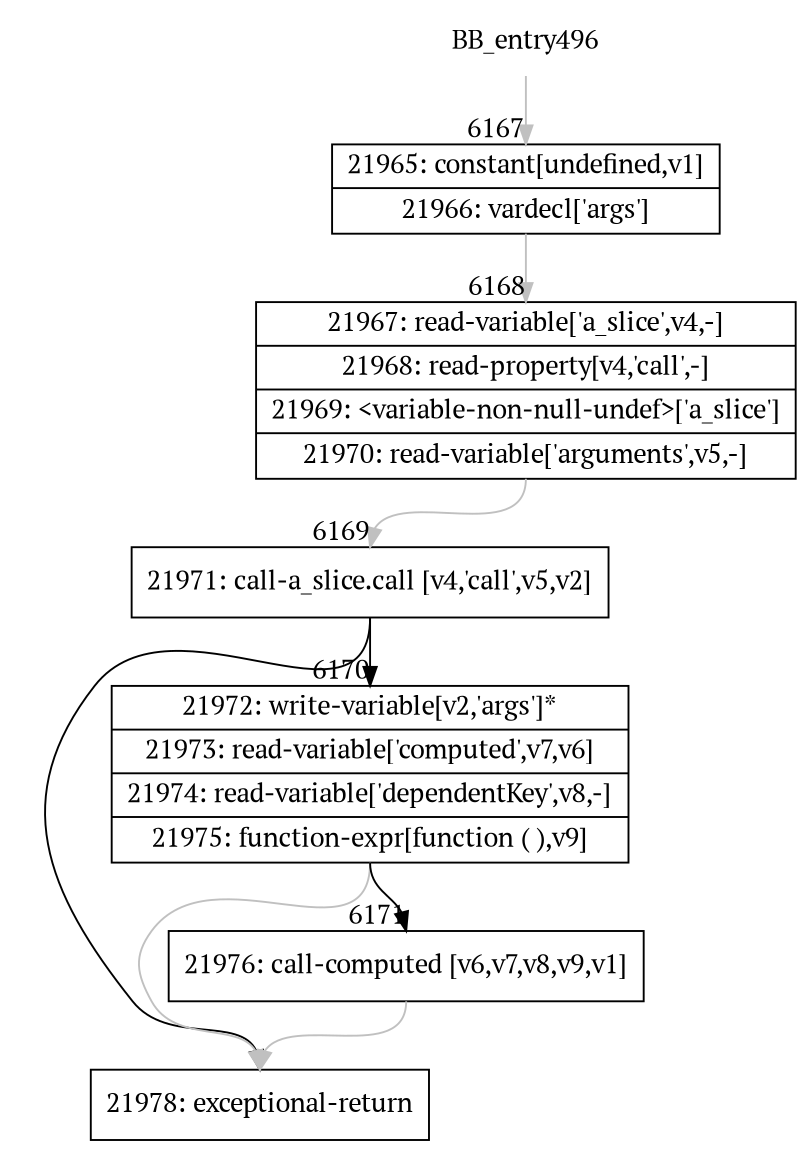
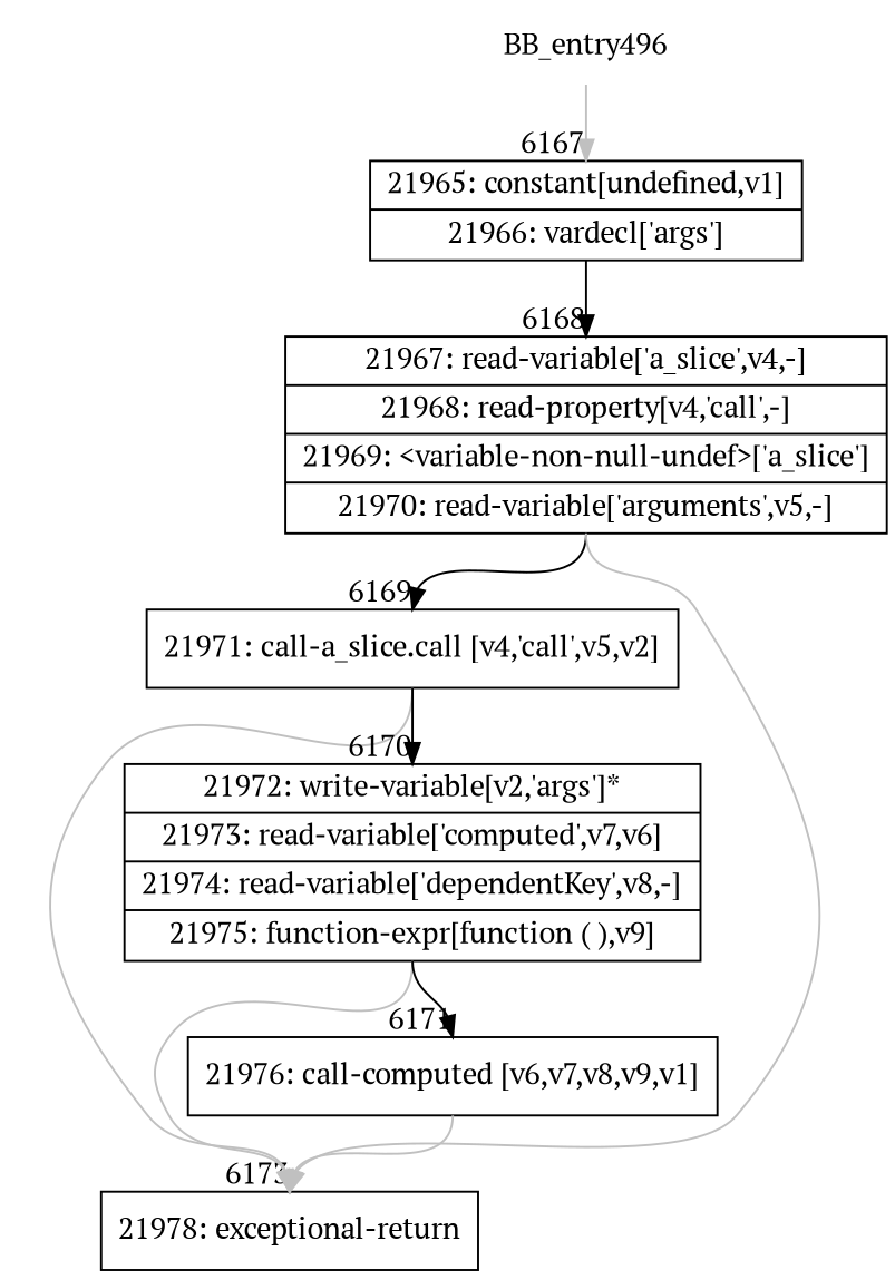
  digraph {
    fontname="PT Serif"
    rankdir=TD
    node [fontname="PT Serif" shape=record]
    edge [color=gray fontname="PT Serif" headport=n tailport=s]
    BB_entry496 [shape=none]
    n2 [label="{21965: constant[undefined,v1]|21966: vardecl['args']}"]
    n3 [label="{21967: read-variable['a_slice',v4,-]|21968: read-property[v4,'call',-]|21969: \<variable-non-null-undef\>['a_slice']|21970: read-variable['arguments',v5,-]}"]
    n4 [label="{21971: call-a_slice.call [v4,'call',v5,v2]}"]
    n5 [label="{21978: exceptional-return}"]
    n6 [label="{21972: write-variable[v2,'args']*|21973: read-variable['computed',v7,v6]|21974: read-variable['dependentKey',v8,-]|21975: function-expr[function ( ),v9]}"]
    n7 [label="{21976: call-computed [v6,v7,v8,v9,v1]}"]
    BB_entry496 -> n2 [headlabel="    6167"]
-   n2 -> n3 [headlabel="      6168"]
-   n3 -> n4 [headlabel="      6169"]
-   n4 -> n5 [color=black]
+   n2 -> n3 [headlabel="      6168" color=""]
+   n3 -> n4 [headlabel="      6169" color=""]
+   n3 -> n5 [headlabel="      6173"]
+   n4 -> n5
    n4 -> n6 [headlabel="      6170" color=""]
    n6 -> n5
    n6 -> n7 [headlabel="      6171" color=""]
    n7 -> n5
  }
